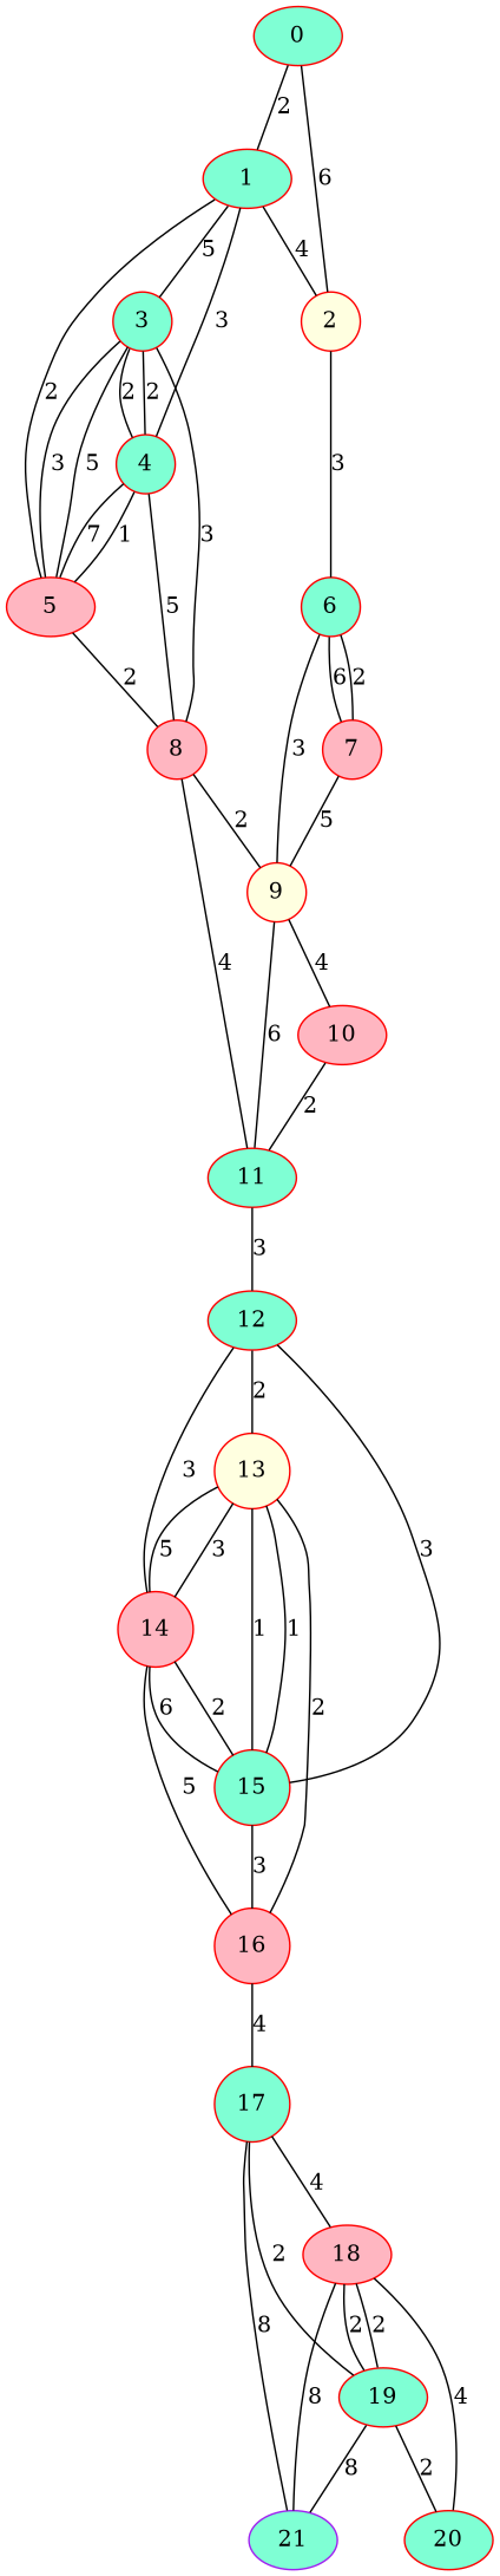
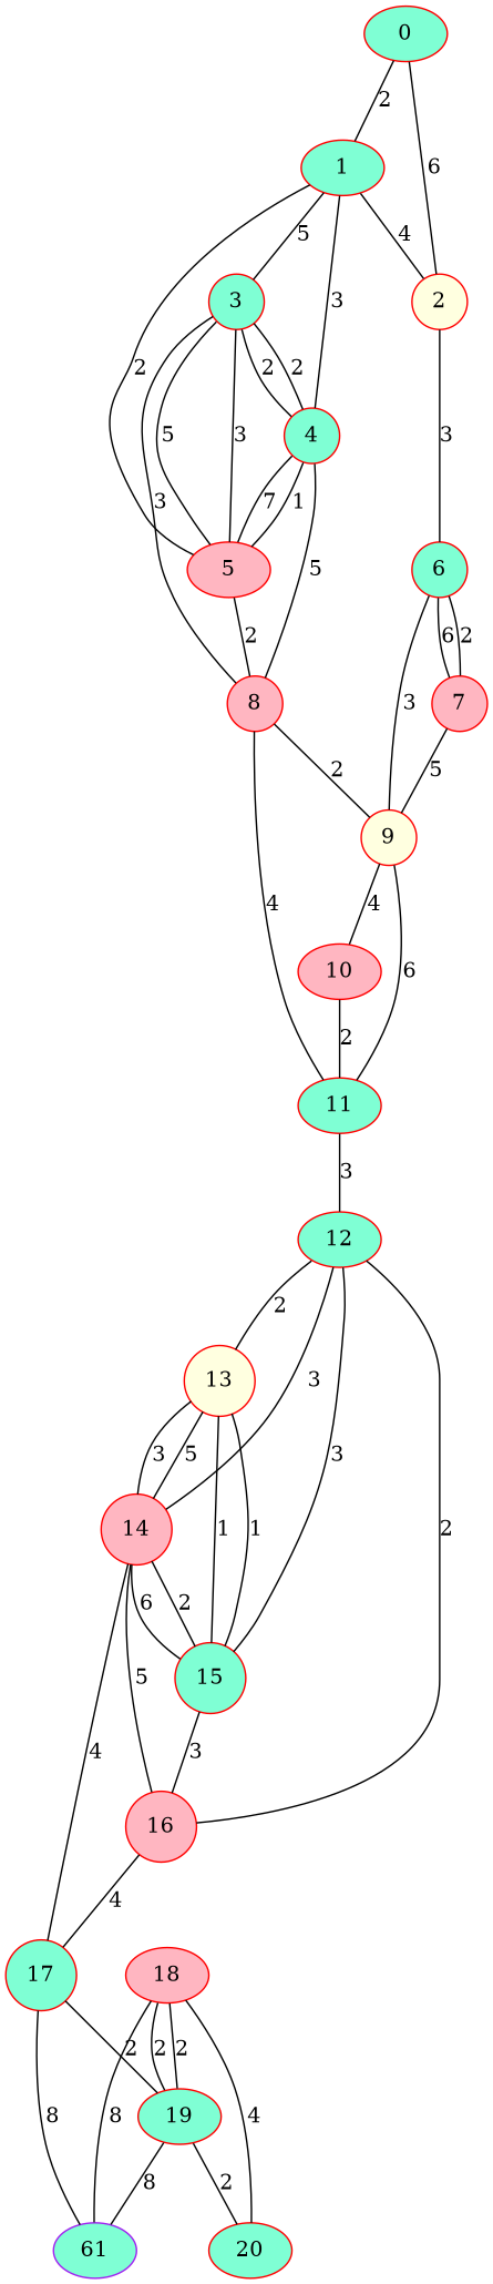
  graph {
    node [color=red fillcolor=aquamarine shape=circle style=filled weight=1]
    0 [shape=ellipse]
    1 [shape=ellipse]
    2 [fillcolor=lightyellow]
    3
    4
    5 [fillcolor=lightpink shape=ellipse]
    6
    8 [fillcolor=lightpink]
    7 [fillcolor=lightpink]
    9 [fillcolor=lightyellow]
    11 [shape=ellipse]
    10 [fillcolor=lightpink shape=ellipse]
    12 [shape=ellipse]
    13 [fillcolor=lightyellow]
    14 [fillcolor=lightpink]
    15
    16 [fillcolor=lightpink]
    17
    18 [fillcolor=lightpink shape=ellipse]
    19 [shape=ellipse]
-   21 [color=purple shape=ellipse weight=4]
+   21 [color=purple shape=ellipse weight=4 label=61]
    20 [shape=ellipse]
    0 -- 1 [label=2]
    0 -- 2 [label=6]
    1 -- 2 [label=4]
    1 -- 3 [label=5]
    1 -- 4 [label=3]
    1 -- 5 [label=2]
    2 -- 6 [label=3]
    3 -- 4 [label=2]
    3 -- 4 [label=2]
    3 -- 5 [label=5]
    3 -- 5 [label=3]
    3 -- 8 [label=3]
    4 -- 5 [label=7]
    4 -- 5 [label=1]
    4 -- 8 [label=5]
    5 -- 8 [label=2]
    6 -- 7 [label=6]
    6 -- 7 [label=2]
    6 -- 9 [label=3]
    8 -- 9 [label=2]
    8 -- 11 [label=4]
    7 -- 9 [label=5]
    9 -- 11 [label=6]
    9 -- 10 [label=4]
    11 -- 12 [label=3]
    10 -- 11 [label=2]
    12 -- 13 [label=2]
    12 -- 14 [label=3]
    12 -- 15 [label=3]
    13 -- 14 [label=5]
    13 -- 14 [label=3]
    13 -- 15 [label=1]
    13 -- 15 [label=1]
-   13 -- 16 [label=2]
+   12 -- 16 [label=2]
    14 -- 15 [label=6]
    14 -- 15 [label=2]
    14 -- 16 [label=5]
    15 -- 16 [label=3]
    16 -- 17 [label=4]
-   17 -- 18 [label=4]
+   17 -- 14 [label=4]
    17 -- 19 [label=2]
    17 -- 21 [label=8]
    18 -- 19 [label=2]
    18 -- 19 [label=2]
    18 -- 21 [label=8]
    18 -- 20 [label=4]
    19 -- 21 [label=8]
    19 -- 20 [label=2]
  }
